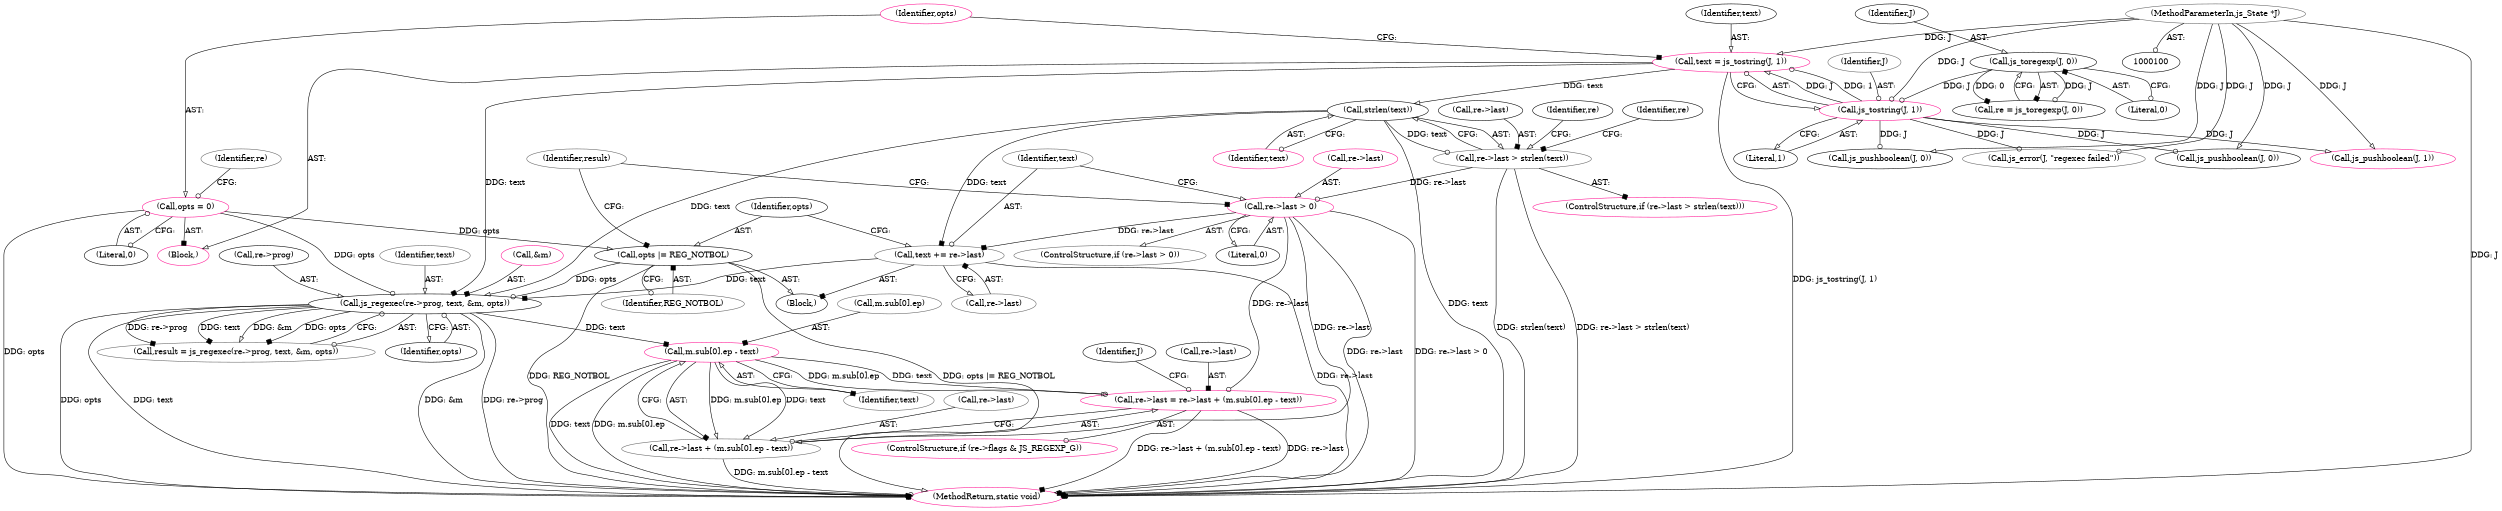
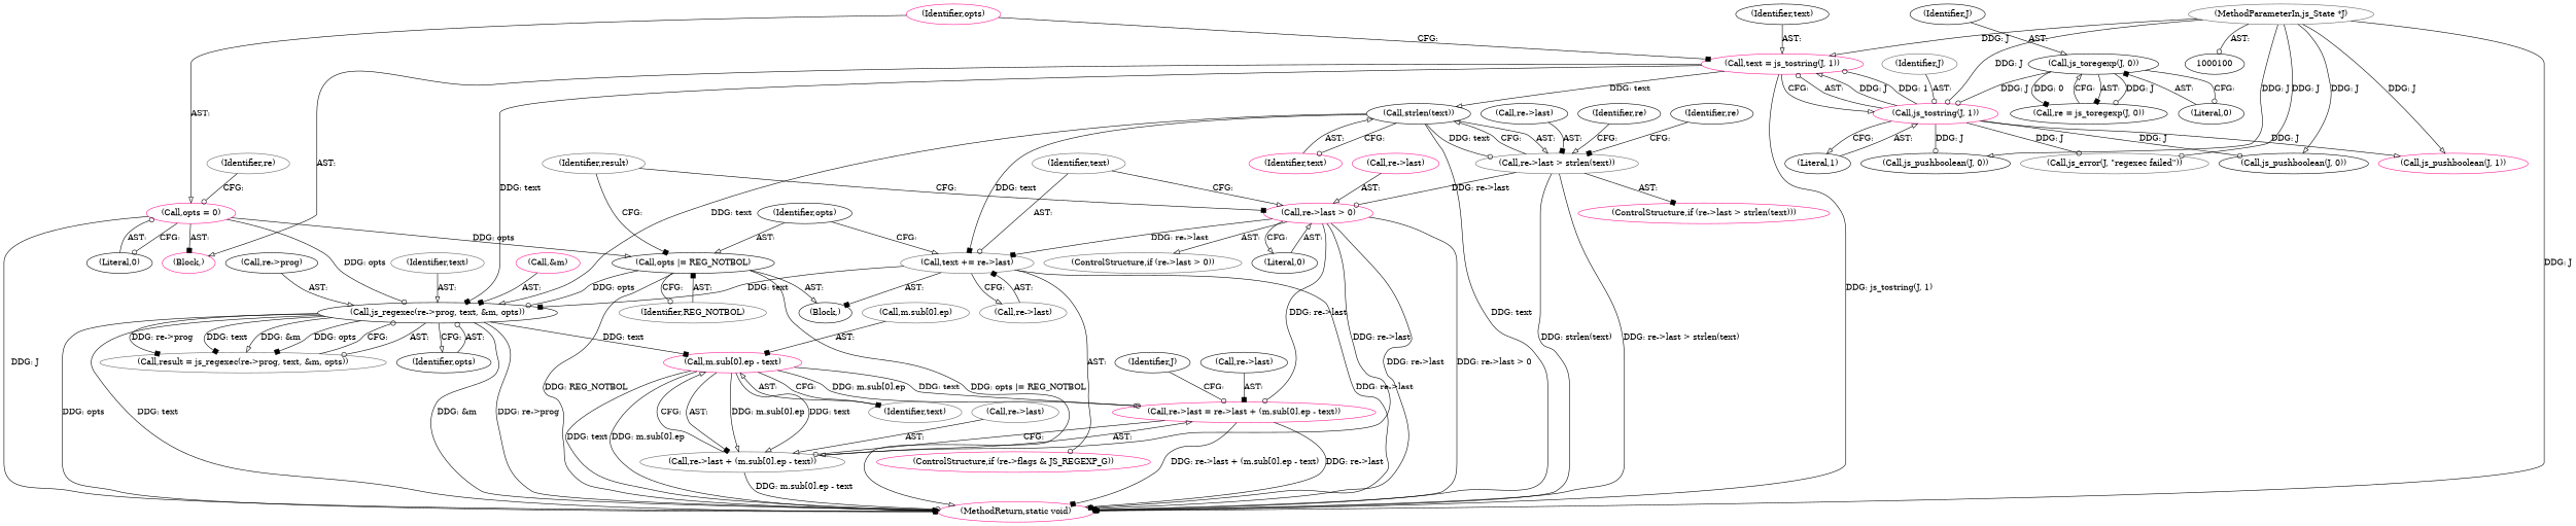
  digraph {
    node [color=black]
    edge [arrowhead=onormal]
    n1 [color=deeppink label="(Call,m.sub[0].ep - text)"]
    n2 [color=deeppink label="(Call,re->last = re->last + (m.sub[0].ep - text))"]
    n3 [color=gray40 label="(Call,re->last + (m.sub[0].ep - text))"]
    n4 [color=gray40 label="(Identifier,text)"]
    n5 [color=deeppink label="(MethodReturn,static void)"]
    n6 [color=deeppink label="(ControlStructure,if (re->flags & JS_REGEXP_G))"]
    n7 [label="(Call,js_regexec(re->prog, text, &m, opts))"]
    n8 [color=gray40 label="(Call,result = js_regexec(re->prog, text, &m, opts))"]
    n9 [label="(Identifier,opts)"]
    n10 [color=deeppink label="(Call,text = js_tostring(J, 1))"]
    n11 [color=deeppink label="(Call,js_tostring(J, 1))"]
    n12 [label="(Call,strlen(text))"]
    n13 [color=deeppink label="(Block,)"]
    n14 [label="(Literal,1)"]
    n15 [color=gray40 label="(Call,js_error(J, \"regexec failed\"))"]
    n16 [label="(Call,js_pushboolean(J, 0))"]
    n17 [color=deeppink label="(Call,js_pushboolean(J, 1))"]
    n18 [label="(Call,js_pushboolean(J, 0))"]
    n19 [color=gray40 label="(Call,text += re->last)"]
    n20 [color=gray40 label="(Call,re->last > strlen(text))"]
    n21 [color=deeppink label="(Identifier,text)"]
    n22 [label="(Call,js_toregexp(J, 0))"]
    n23 [label="(Call,re = js_toregexp(J, 0))"]
    n24 [label="(Literal,0)"]
    n25 [color=gray40 label="(MethodParameterIn,js_State *J)"]
    1000100
    n27 [label="(Block,)"]
    n28 [color=gray40 label="(Call,re->last)"]
    n29 [color=deeppink label="(Call,re->last > 0)"]
    n30 [color=deeppink label="(ControlStructure,if (re->last > strlen(text)))"]
    n31 [color=gray40 label="(ControlStructure,if (re->last > 0))"]
    n32 [label="(Literal,0)"]
    n33 [label="(Call,opts |= REG_NOTBOL)"]
    n34 [color=gray40 label="(Identifier,REG_NOTBOL)"]
    n35 [color=deeppink label="(Call,opts = 0)"]
    n36 [label="(Literal,0)"]
    n37 [label="(Call,re->last)"]
    n38 [color=gray40 label="(Call,re->last)"]
    n39 [color=deeppink label="(Identifier,opts)"]
    n40 [color=gray40 label="(Identifier,result)"]
    n41 [label="(Call,re->last)"]
    n42 [label="(Identifier,J)"]
    n43 [color=gray40 label="(Call,m.sub[0].ep)"]
    n44 [label="(Call,re->prog)"]
    n45 [color=gray40 label="(Identifier,re)"]
    n46 [color=gray40 label="(Identifier,text)"]
    n47 [label="(Identifier,text)"]
    n48 [color=deeppink label="(Call,re->last)"]
    n49 [color=gray40 label="(Identifier,J)"]
    n50 [color=deeppink label="(Call,&m)"]
    n51 [label="(Identifier,re)"]
    n52 [label="(Identifier,re)"]
    n53 [label="(Identifier,J)"]
    n54 [label="(Identifier,opts)"]
    n55 [color=gray40 label="(Identifier,text)"]
    n1 -> n2 [arrowhead=odot label="DDG: m.sub[0].ep"]
    n1 -> n2 [label="DDG: text"]
    n1 -> n3 [arrowhead=box label="AST: "]
    n1 -> n3 [label="DDG: m.sub[0].ep"]
    n1 -> n3 [label="DDG: text"]
    n1 -> n4 [arrowhead=box label="CFG: "]
    n1 -> n5 [arrowhead=box label="DDG: m.sub[0].ep"]
    n1 -> n5 [label="DDG: text"]
    n2 -> n3 [arrowhead=odot label="CFG: "]
    n2 -> n5 [label="DDG: re->last"]
    n2 -> n5 [arrowhead=box label="DDG: re->last + (m.sub[0].ep - text)"]
-   n2 -> n6 [arrowhead=odot label="AST: "]
+   n19 -> n6 [arrowhead=odot label="AST: "]
    n3 -> n1 [label="CFG: "]
    n3 -> n2 [label="AST: "]
    n3 -> n5 [arrowhead=odot label="DDG: m.sub[0].ep - text"]
    n4 -> n1 [label="AST: "]
    n7 -> n1 [arrowhead=box label="DDG: text"]
    n7 -> n5 [arrowhead=odot label="DDG: opts"]
    n7 -> n5 [arrowhead=box label="DDG: text"]
    n7 -> n5 [label="DDG: &m"]
    n7 -> n5 [label="DDG: re->prog"]
    n7 -> n8 [arrowhead=odot label="AST: "]
    n7 -> n8 [arrowhead=box label="DDG: re->prog"]
    n7 -> n8 [arrowhead=box label="DDG: text"]
    n7 -> n8 [label="DDG: &m"]
    n7 -> n8 [arrowhead=box label="DDG: opts"]
    n7 -> n9 [label="CFG: "]
    n8 -> n7 [arrowhead=odot label="CFG: "]
    n9 -> n7 [arrowhead=odot label="AST: "]
    n10 -> n5 [label="DDG: js_tostring(J, 1)"]
    n10 -> n7 [arrowhead=box label="DDG: text"]
    n10 -> n11 [label="CFG: "]
    n10 -> n12 [label="DDG: text"]
    n10 -> n13 [label="AST: "]
    n11 -> n10 [arrowhead=odot label="AST: "]
    n11 -> n10 [label="DDG: J"]
    n11 -> n10 [arrowhead=odot label="DDG: 1"]
    n11 -> n14 [label="CFG: "]
    n11 -> n15 [arrowhead=odot label="DDG: J"]
    n11 -> n16 [arrowhead=odot label="DDG: J"]
    n11 -> n17 [label="DDG: J"]
    n11 -> n18 [arrowhead=odot label="DDG: J"]
    n12 -> n5 [arrowhead=odot label="DDG: text"]
    n12 -> n7 [label="DDG: text"]
    n12 -> n19 [arrowhead=box label="DDG: text"]
    n12 -> n20 [label="AST: "]
    n12 -> n20 [arrowhead=odot label="DDG: text"]
    n12 -> n21 [arrowhead=odot label="CFG: "]
    n14 -> n11 [label="AST: "]
    n19 -> n5 [arrowhead=box label="DDG: re->last"]
    n19 -> n7 [arrowhead=box label="DDG: text"]
    n19 -> n27 [arrowhead=box label="AST: "]
    n19 -> n28 [label="CFG: "]
    n20 -> n5 [arrowhead=odot label="DDG: strlen(text)"]
    n20 -> n5 [label="DDG: re->last > strlen(text)"]
    n20 -> n12 [label="CFG: "]
    n20 -> n29 [arrowhead=odot label="DDG: re->last"]
    n20 -> n30 [arrowhead=box label="AST: "]
    n21 -> n12 [label="AST: "]
    n22 -> n11 [arrowhead=odot label="DDG: J"]
    n22 -> n23 [arrowhead=box label="AST: "]
    n22 -> n23 [arrowhead=odot label="DDG: J"]
    n22 -> n23 [arrowhead=box label="DDG: 0"]
    n22 -> n24 [arrowhead=odot label="CFG: "]
    n23 -> n22 [label="CFG: "]
    n24 -> n22 [arrowhead=box label="AST: "]
    n25 -> n5 [arrowhead=box label="DDG: J"]
    n25 -> n10 [label="DDG: J"]
    n25 -> n11 [arrowhead=odot label="DDG: J"]
    n25 -> n15 [arrowhead=odot label="DDG: J"]
    n25 -> n16 [label="DDG: J"]
    n25 -> n17 [label="DDG: J"]
    n25 -> n18 [label="DDG: J"]
    n25 -> 1000100 [arrowhead=odot label="AST: "]
    n28 -> n19 [arrowhead=box label="AST: "]
    n29 -> n2 [arrowhead=odot label="DDG: re->last"]
    n29 -> n3 [label="DDG: re->last"]
    n29 -> n5 [arrowhead=box label="DDG: re->last > 0"]
    n29 -> n5 [label="DDG: re->last"]
    n29 -> n19 [arrowhead=box label="DDG: re->last"]
    n29 -> n31 [label="AST: "]
    n29 -> n32 [label="CFG: "]
    n32 -> n29 [label="AST: "]
    n33 -> n5 [label="DDG: REG_NOTBOL"]
    n33 -> n5 [label="DDG: opts |= REG_NOTBOL"]
    n33 -> n7 [arrowhead=odot label="DDG: opts"]
    n33 -> n27 [label="AST: "]
    n33 -> n34 [arrowhead=odot label="CFG: "]
    n34 -> n33 [arrowhead=box label="AST: "]
-   n35 -> n5 [arrowhead=odot label="DDG: opts"]
+   n35 -> n5 [arrowhead=odot label="DDG: J"]
    n35 -> n7 [arrowhead=odot label="DDG: opts"]
    n35 -> n13 [arrowhead=box label="AST: "]
    n35 -> n33 [label="DDG: opts"]
    n35 -> n36 [arrowhead=odot label="CFG: "]
    n36 -> n35 [arrowhead=odot label="AST: "]
    n37 -> n20 [arrowhead=box label="AST: "]
    n38 -> n3 [label="AST: "]
    n39 -> n10 [arrowhead=box label="CFG: "]
    n39 -> n35 [label="AST: "]
    n40 -> n29 [arrowhead=box label="CFG: "]
    n40 -> n33 [arrowhead=box label="CFG: "]
    n41 -> n2 [arrowhead=box label="AST: "]
    n42 -> n2 [arrowhead=odot label="CFG: "]
    n43 -> n1 [arrowhead=box label="AST: "]
    n44 -> n7 [label="AST: "]
    n45 -> n35 [arrowhead=odot label="CFG: "]
    n46 -> n7 [label="AST: "]
    n47 -> n10 [label="AST: "]
    n48 -> n29 [label="AST: "]
    n49 -> n11 [arrowhead=odot label="AST: "]
    n50 -> n7 [arrowhead=box label="AST: "]
    n51 -> n20 [label="CFG: "]
    n52 -> n20 [arrowhead=box label="CFG: "]
    n53 -> n22 [label="AST: "]
    n54 -> n19 [label="CFG: "]
    n54 -> n33 [label="AST: "]
    n55 -> n19 [arrowhead=odot label="AST: "]
    n55 -> n29 [label="CFG: "]
  }
